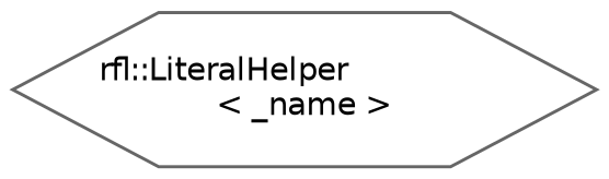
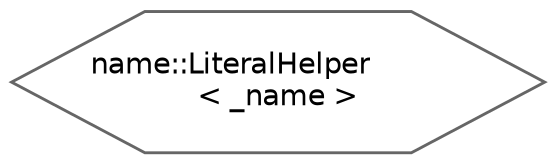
  digraph {
    rankdir=LR
-   n1 [color=grey40 fillcolor=white fontname=Helvetica fontsize=10 height=0.2 label="rfl::LiteralHelper\l\< _name \>" shape=hexagon style=filled width=0.4]
+   n1 [color=grey40 fillcolor=white fontname=Helvetica fontsize=10 height=0.2 label="name::LiteralHelper\l\< _name \>" shape=hexagon style=filled width=0.4]
  }
